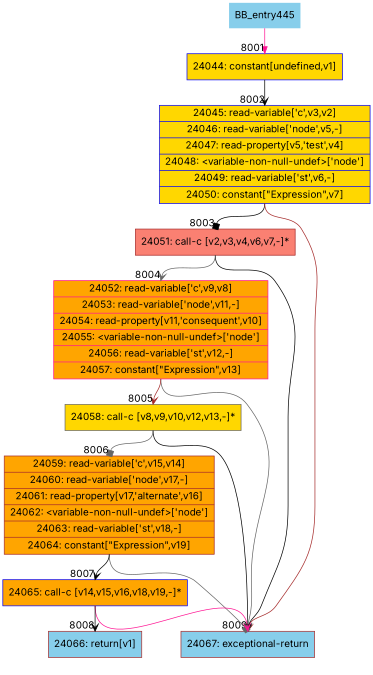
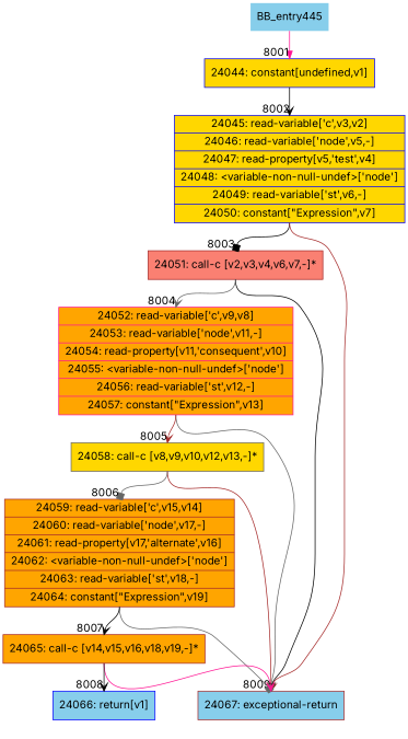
  digraph {
    fontname=Inter
    rankdir=TD
    node [color=blue fillcolor=skyblue fontname=Inter shape=record style=filled]
    edge [arrowhead=vee color=black fontname=Inter headport=n tailport=s]
    BB_entry445 [shape=none]
    n2 [fillcolor=gold label="{24044: constant[undefined,v1]}"]
    n3 [fillcolor=gold label="{24045: read-variable['c',v3,v2]|24046: read-variable['node',v5,-]|24047: read-property[v5,'test',v4]|24048: \<variable-non-null-undef\>['node']|24049: read-variable['st',v6,-]|24050: constant[\"Expression\",v7]}"]
    n4 [color=brown fillcolor=salmon label="{24051: call-c [v2,v3,v4,v6,v7,-]*}"]
    n5 [color=brown label="{24067: exceptional-return}"]
    n6 [color=deeppink fillcolor=orange label="{24052: read-variable['c',v9,v8]|24053: read-variable['node',v11,-]|24054: read-property[v11,'consequent',v10]|24055: \<variable-non-null-undef\>['node']|24056: read-variable['st',v12,-]|24057: constant[\"Expression\",v13]}"]
    n7 [color=gray40 fillcolor=gold label="{24058: call-c [v8,v9,v10,v12,v13,-]*}"]
    n8 [color=brown fillcolor=orange label="{24059: read-variable['c',v15,v14]|24060: read-variable['node',v17,-]|24061: read-property[v17,'alternate',v16]|24062: \<variable-non-null-undef\>['node']|24063: read-variable['st',v18,-]|24064: constant[\"Expression\",v19]}"]
-   n9 [fillcolor=orange label="{24065: call-c [v14,v15,v16,v18,v19,-]*}"]
-   n10 [color=brown label="{24066: return[v1]}"]
+   n9 [color=brown fillcolor=orange label="{24065: call-c [v14,v15,v16,v18,v19,-]*}"]
+   n10 [label="{24066: return[v1]}"]
    BB_entry445 -> n2 [arrowhead=normal color=deeppink headlabel="    8001"]
    n2 -> n3 [headlabel="      8002"]
    n3 -> n4 [arrowhead=box headlabel="      8003"]
    n3 -> n5 [color=brown headlabel="      8009"]
    n4 -> n5 [arrowhead=normal]
    n4 -> n6 [color=gray40 headlabel="      8004"]
    n6 -> n5 [color=gray40]
    n6 -> n7 [color=brown headlabel="      8005"]
-   n7 -> n5
+   n7 -> n5 [color=brown]
    n7 -> n8 [arrowhead=box color=gray40 headlabel="      8006"]
    n8 -> n5 [arrowhead=box color=gray40]
    n8 -> n9 [headlabel="      8007"]
    n9 -> n5 [color=deeppink]
    n9 -> n10 [headlabel="      8008"]
  }
